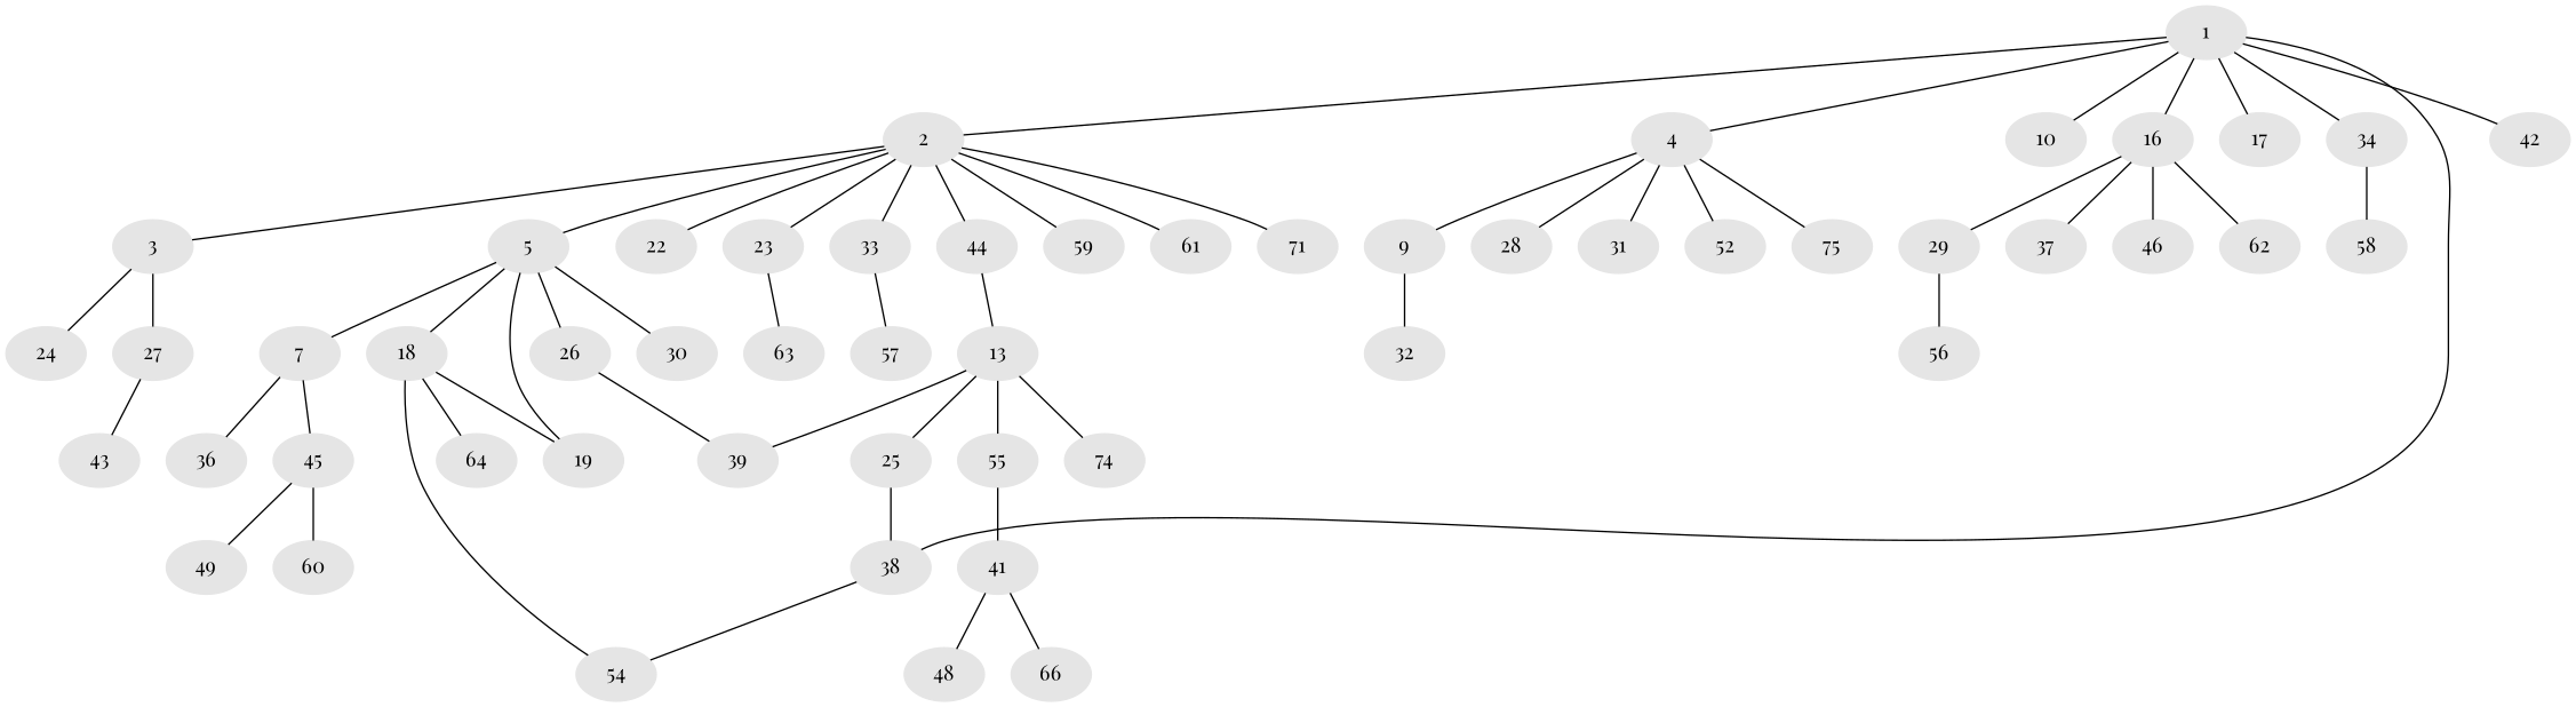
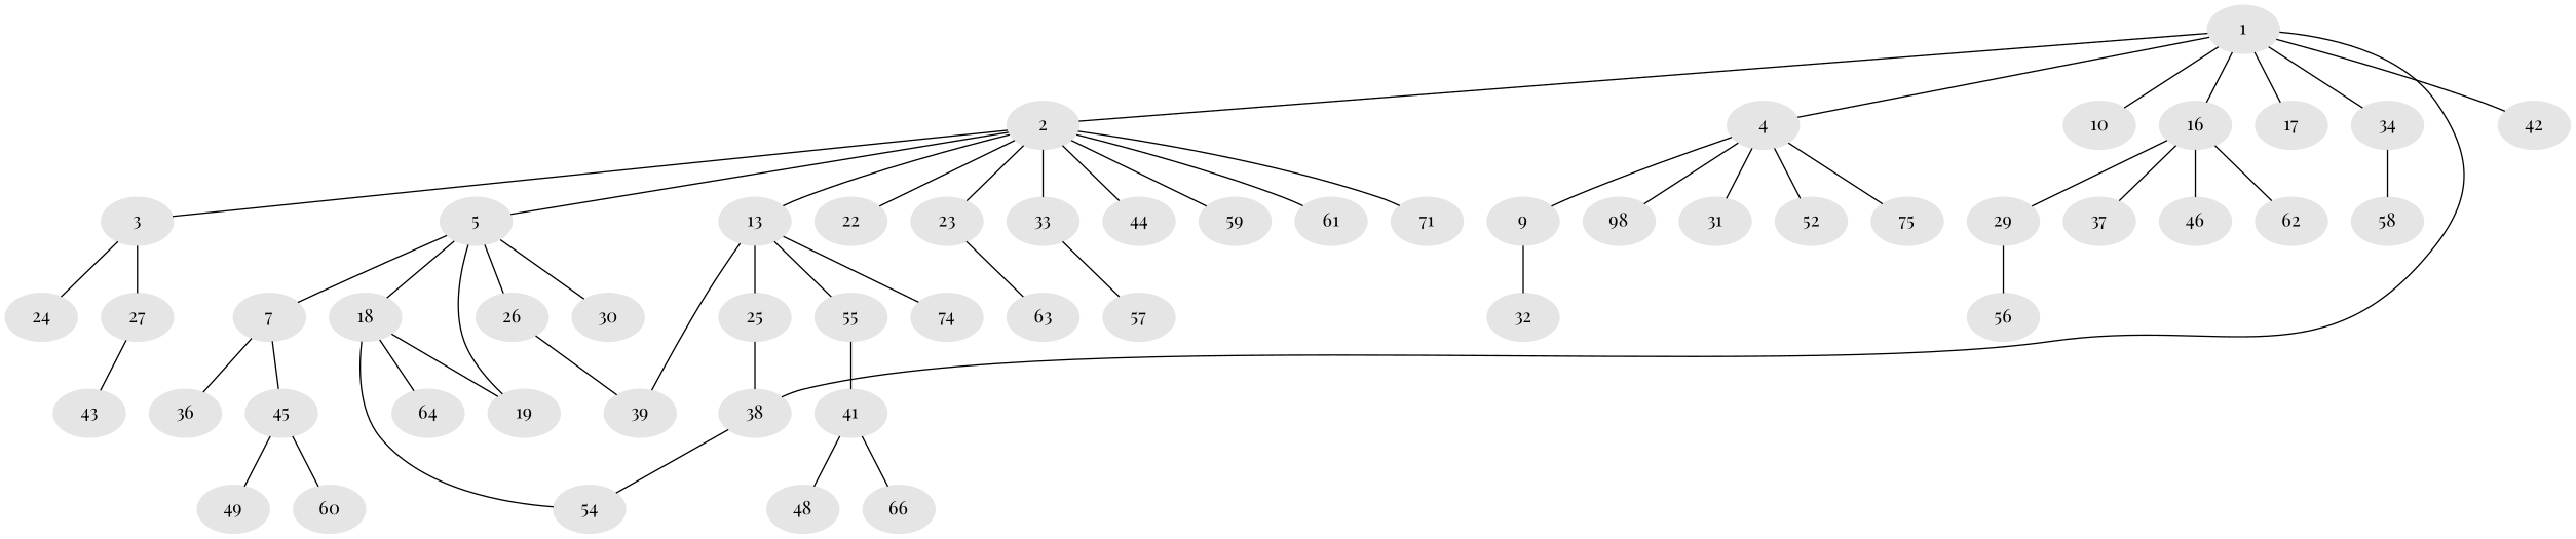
  graph {
    fontname="Playfair Display"
    node [color=gray90 fontname="Playfair Display" style=filled]
    edge [fontname="Playfair Display"]
    1 [super="+12"]
    2 [super="+11"]
    4 [super="+8"]
    10
    16 [super="+35"]
    17
    34
    38 [super="+40"]
    42
    3 [super="+6"]
    5 [super="+15"]
    13 [super="+20"]
    22
    23 [super="+65"]
    33 [super="+73"]
    44 [super="+68"]
    59
    61
    71
    9 [super="+53"]
-   28
+   28 [label=98]
    31
    52
    75
    29 [super="+50"]
    37
    46
    62
    58 [super="+72"]
    54
    24
    27
    7 [super="+14"]
    18 [super="+21"]
    19
    26
    30
    25 [super="+69"]
    39 [super="+70"]
    55
    74
    63
    57
    43
    32
    36 [super="+51"]
    45 [super="+47"]
    64
    49
    60
    41
    56 [super="+67"]
    48
    66
    1 -- 2
    1 -- 4
    1 -- 10
    1 -- 16
    1 -- 17
    1 -- 34
    1 -- 38
    1 -- 42
    2 -- 3
    2 -- 5
-   44 -- 13
+   2 -- 13
    2 -- 22
    2 -- 23
    2 -- 33
    2 -- 44
    2 -- 59
    2 -- 61
    2 -- 71
    4 -- 9
    4 -- 28
    4 -- 31
    4 -- 52
    4 -- 75
    16 -- 29
    16 -- 37
    16 -- 46
    16 -- 62
    34 -- 58
    38 -- 54
    3 -- 24
    3 -- 27
    5 -- 7
    5 -- 18
    5 -- 19
    5 -- 26
    5 -- 30
    13 -- 25
    13 -- 39
    13 -- 55
    13 -- 74
    23 -- 63
    33 -- 57
    9 -- 32
    29 -- 56
    27 -- 43
    7 -- 36
    7 -- 45
    18 -- 54
    18 -- 19
    18 -- 64
    26 -- 39
    25 -- 38
    55 -- 41
    45 -- 49
    45 -- 60
    41 -- 48
    41 -- 66
  }
